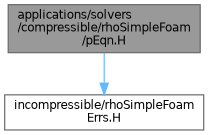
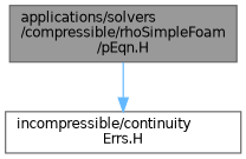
  digraph {
    node [fontname=Helvetica fontsize=10 shape=box style=filled]
    n1 [color=gray40 fillcolor=grey60 fontcolor=black height=0.2 label="applications/solvers\l/compressible/rhoSimpleFoam\l/pEqn.H" width=0.4]
-   n2 [color=grey40 fillcolor=white height=0.2 label="incompressible/rhoSimpleFoam\lErrs.H" width=0.4]
+   n2 [color=grey40 fillcolor=white height=0.2 label="incompressible/continuity\lErrs.H" width=0.4]
    n1 -> n2 [color=steelblue1 fontname=Helvetica fontsize=10 labelfontname=Helvetica labelfontsize=10 style=solid]
  }
